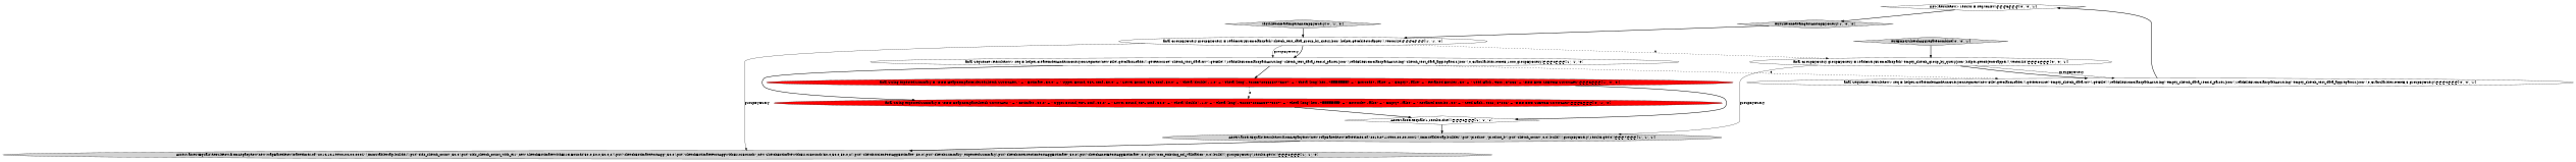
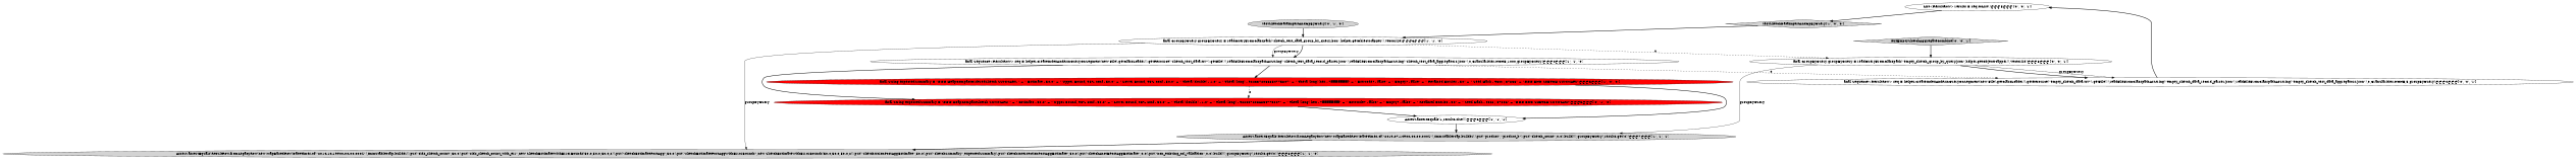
  digraph {
    node [fillcolor=white shape=ellipse style=filled]
    edge [style=bold]
-   n1 [label="List<ResultRow> results = seq.toList()@@@5@@@['0', '0', '1']" shape=diamond]
+   n1 [label="List<ResultRow> results = seq.toList()@@@5@@@['0', '0', '1']"]
    n2 [fillcolor=lightgray label="testSketchDataIngestAndGpByQuery['1', '0', '0']" shape=diamond]
-   n3 [label="Assert.assertEquals(1,results.size())@@@6@@@['1', '1', '1']" shape=diamond]
+   n3 [label="Assert.assertEquals(1,results.size())@@@6@@@['1', '1', '1']"]
    n4 [fillcolor=lightgray label="Assert.assertEquals(ResultRow.fromLegacyRow(new MapBasedRow(DateTimes.of(\"2019-07-14T00:00:00.000Z\"),ImmutableMap.builder().put(\"product\",\"product_b\").put(\"sketch_count\",0.0).build()),groupByQuery),results.get(0))@@@7@@@['1', '1', '1']"]
    n5 [label="final Sequence<ResultRow> seq = helper.createIndexAndRunQueryOnSegment(new File(.getClassLoader().getResource(\"sketch_test_data.tsv\").getFile()),readFileFromClasspathAsString(\"sketch_test_data_record_parser.json\"),readFileFromClasspathAsString(\"sketch_test_data_aggregators.json\"),0,Granularities.NONE,1000,groupByQuery)@@@4@@@['1', '1', '0']"]
    n6 [label="final Sequence<ResultRow> seq = helper.createIndexAndRunQueryOnSegment(new File(.getClassLoader().getResource(\"empty_sketch_data.tsv\").getFile()),readFileFromClasspathAsString(\"empty_sketch_data_record_parser.json\"),readFileFromClasspathAsString(\"empty_sketch_test_data_aggregators.json\"),0,Granularities.NONE,5,groupByQuery)@@@4@@@['0', '0', '1']"]
    n7 [fillcolor=red label="final String expectedSummary = \"### HeapCompactOrderedSketch SUMMARY: \" + \" Estimate : 50.0\" + \" Upper Bound, 95% conf : 50.0\" + \" Lower Bound, 95% conf : 50.0\" + \" Theta (double) : 1.0\" + \" Theta (long) : 9223372036854775807\" + \" Theta (long) hex : 7fffffffffffffff\" + \" EstMode? : false\" + \" Empty? : false\" + \" Retained Entries : 50\" + \" Seed Hash : 93cc | 37836\" + \"### END SKETCH SUMMARY\"@@@5@@@['1', '0', '0']"]
    n8 [fillcolor=red label="final String expectedSummary = \"### HeapCompactSketch SUMMARY: \" + \" Estimate : 50.0\" + \" Upper Bound, 95% conf : 50.0\" + \" Lower Bound, 95% conf : 50.0\" + \" Theta (double) : 1.0\" + \" Theta (long) : 9223372036854775807\" + \" Theta (long) hex : 7fffffffffffffff\" + \" EstMode? : false\" + \" Empty? : false\" + \" Retained Entries : 50\" + \" Seed Hash : 93cc | 37836\" + \"### END SKETCH SUMMARY\"@@@5@@@['0', '1', '0']"]
    n9 [label="final GroupByQuery groupByQuery = readQueryFromClasspath(\"sketch_test_data_group_by_query.json\",helper.getObjectMapper(),vectorize)@@@3@@@['1', '1', '0']"]
    n10 [fillcolor=lightgray label="Assert.assertEquals(ResultRow.fromLegacyRow(new MapBasedRow(DateTimes.of(\"2014-10-19T00:00:00.000Z\"),ImmutableMap.builder().put(\"sids_sketch_count\",50.0).put(\"sids_sketch_count_with_err\",new SketchEstimateWithErrorBounds(50.0,50.0,50.0,2)).put(\"sketchEstimatePostAgg\",50.0).put(\"sketchEstimatePostAggWithErrorBounds\",new SketchEstimateWithErrorBounds(50.0,50.0,50.0,2)).put(\"sketchUnionPostAggEstimate\",50.0).put(\"sketchSummary\",expectedSummary).put(\"sketchIntersectionPostAggEstimate\",50.0).put(\"sketchAnotBPostAggEstimate\",0.0).put(\"non_existing_col_validation\",0.0).build()),groupByQuery),results.get(0))@@@8@@@['1', '1', '0']"]
    n11 [label="final GroupByQuery groupByQuery = readQueryFromClasspath(\"empty_sketch_group_by_query.json\",helper.getObjectMapper(),vectorize)@@@3@@@['0', '0', '1']"]
-   n12 [fillcolor=lightgray label="testSketchDataIngestAndGpByQuery['0', '1', '0']" shape=diamond]
+   n12 [fillcolor=lightgray label="testSketchDataIngestAndGpByQuery['0', '1', '0']"]
    n13 [fillcolor=lightgray label="testEmptySketchAggregateCombine['0', '0', '1']" shape=diamond]
    n1 -> n2
    n2 -> n9
    n3 -> n4
    n4 -> n10
    n5 -> n6 [label=0 style=dashed]
    n5 -> n7
    n5 -> n8
    n6 -> n1
    n7 -> n3
    n7 -> n8 [label=0 style=dashed]
    n8 -> n3
    n9 -> n5
    n9 -> n5 [label=groupByQuery style=solid]
    n9 -> n10 [label=groupByQuery style=solid]
    n9 -> n11 [label=0 style=dashed]
    n11 -> n4 [label=groupByQuery style=solid]
    n11 -> n6 [label=groupByQuery style=solid]
    n11 -> n6
    n12 -> n9
    n13 -> n11
  }
